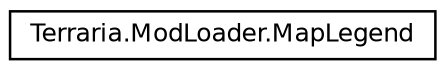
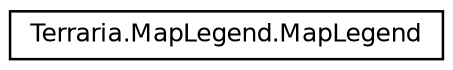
  digraph {
    rankdir=LR
-   n1 [color=black fillcolor=white fontname=Helvetica fontsize=10 height=0.2 label="Terraria.ModLoader.MapLegend" shape=record style=filled width=0.4]
+   n1 [color=black fillcolor=white fontname=Helvetica fontsize=10 height=0.2 label="Terraria.MapLegend.MapLegend" shape=record style=filled width=0.4]
  }
